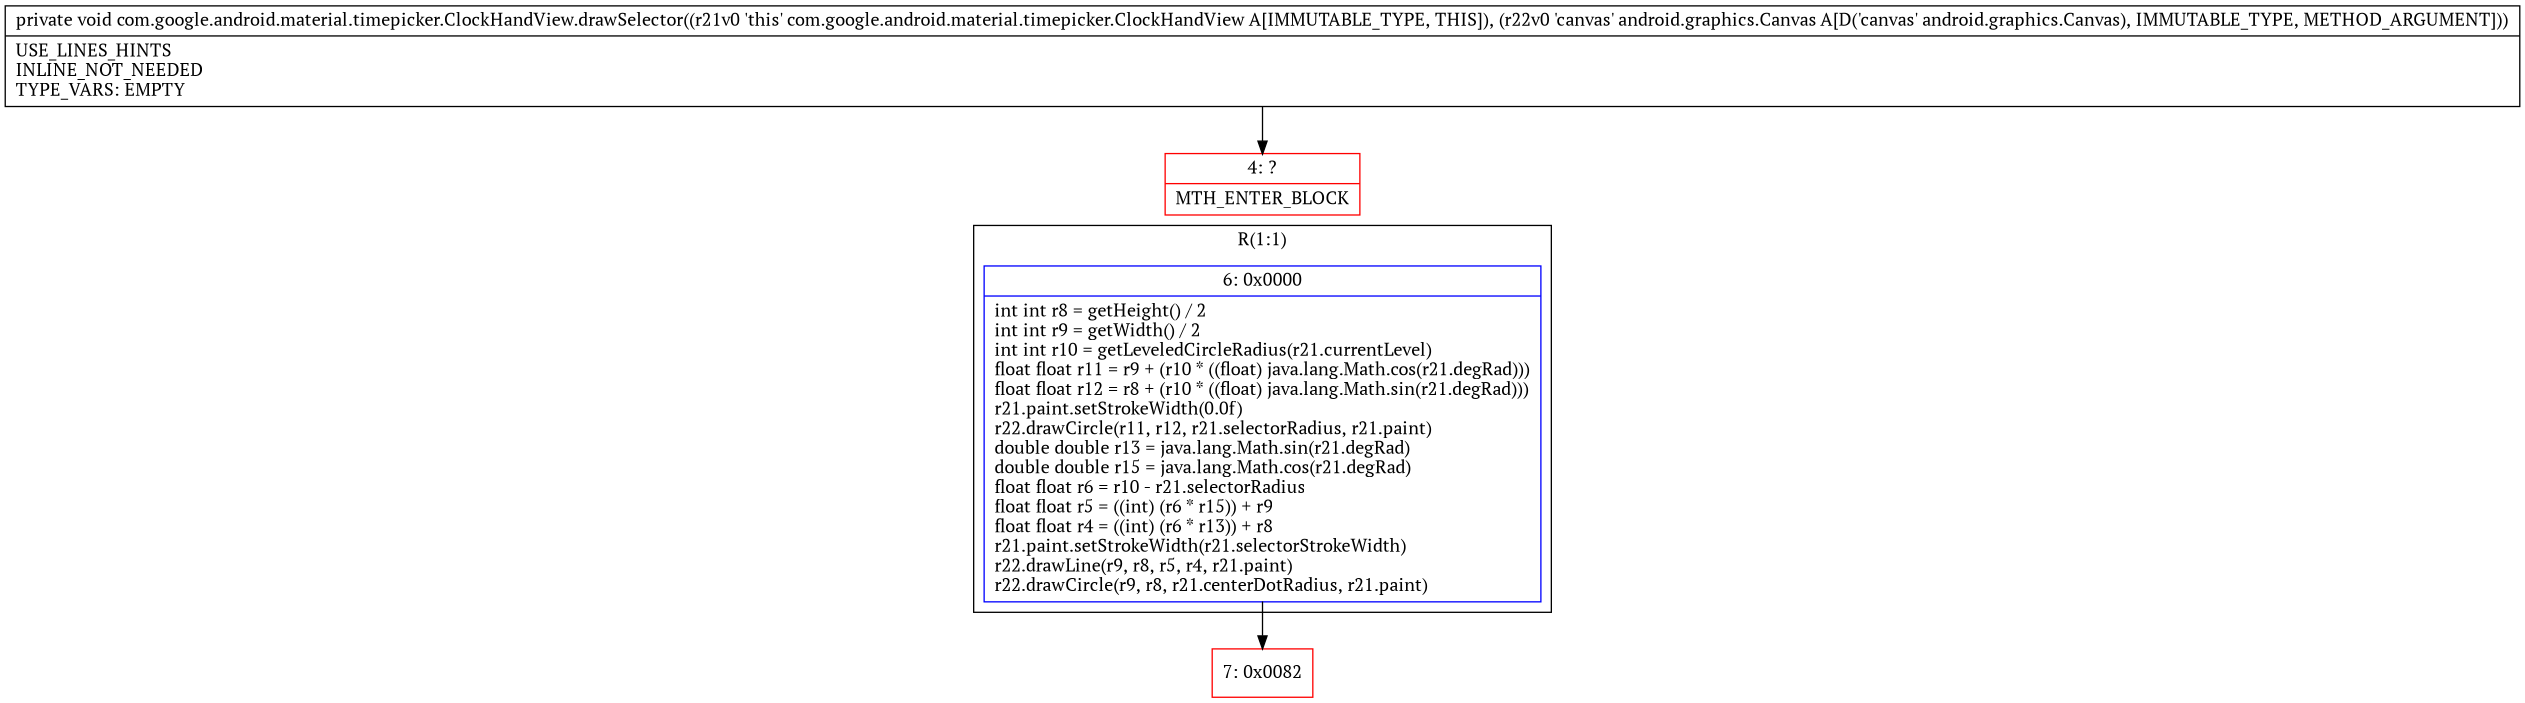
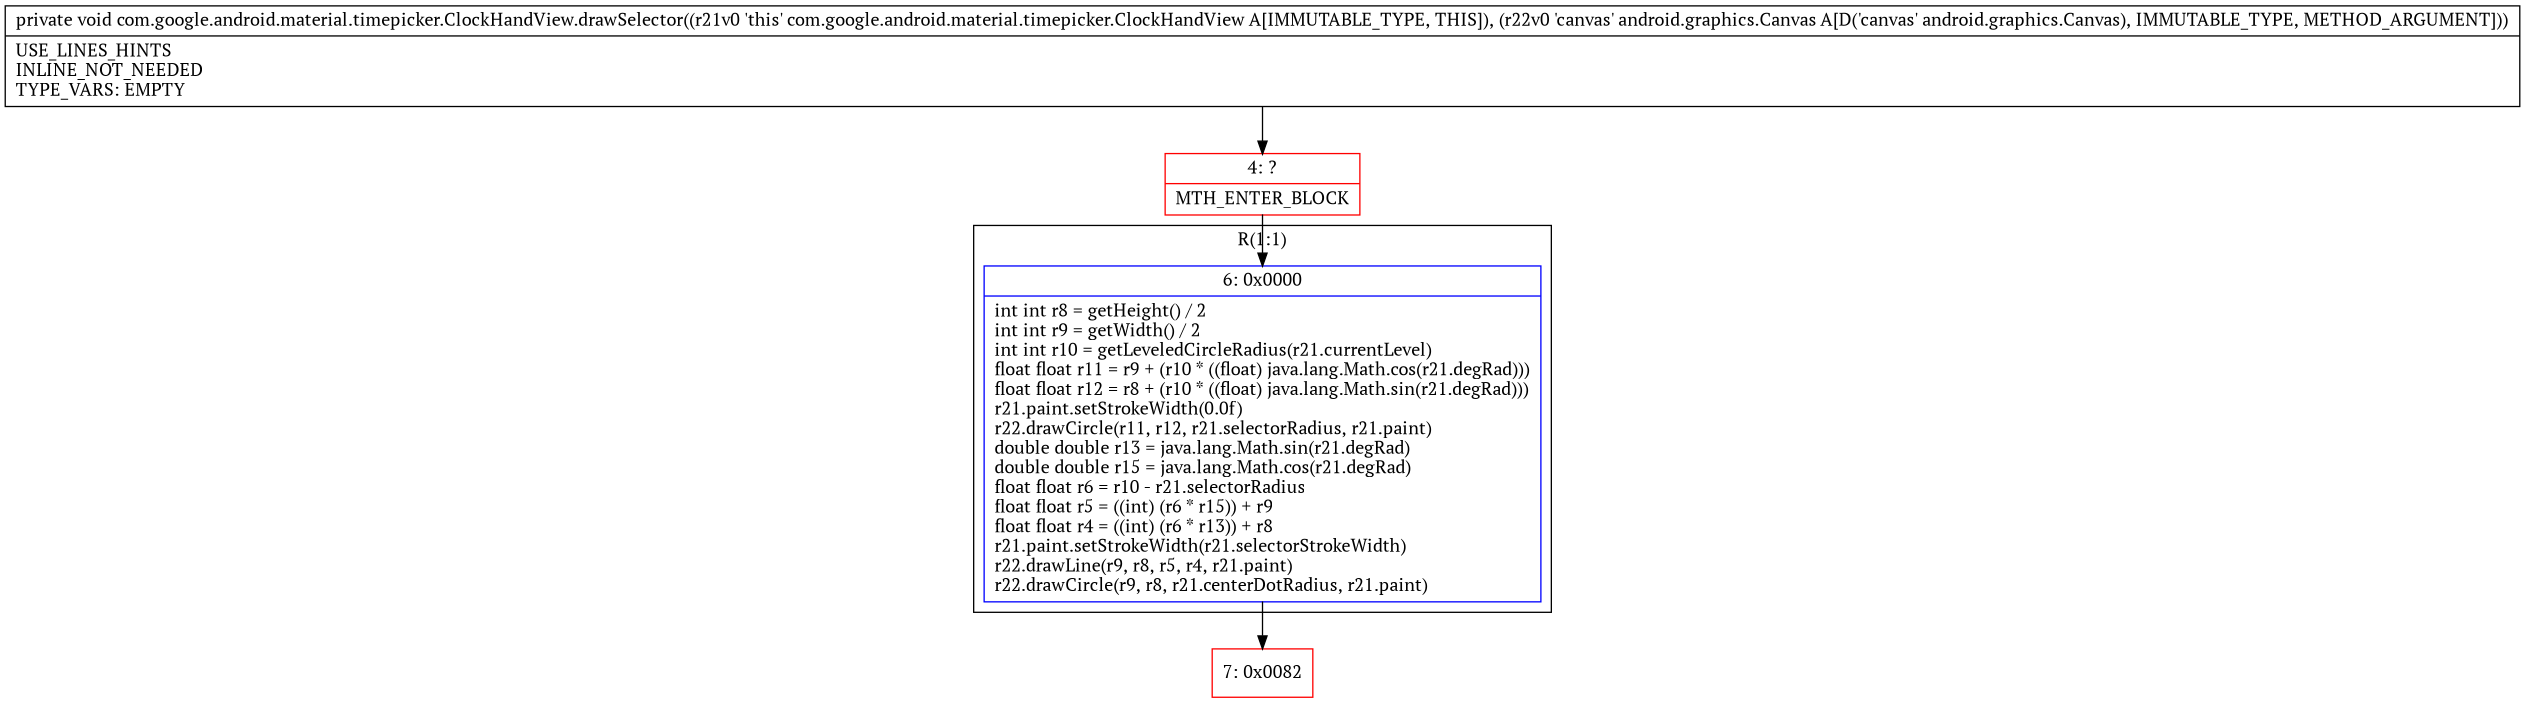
  digraph {
    fontname="PT Serif"
    node [color=red fontname="PT Serif" shape=record]
    edge [fontname="PT Serif"]
    n1 [color=blue label="{6\:\ 0x0000|int int r8 = getHeight() \/ 2\lint int r9 = getWidth() \/ 2\lint int r10 = getLeveledCircleRadius(r21.currentLevel)\lfloat float r11 = r9 + (r10 * ((float) java.lang.Math.cos(r21.degRad)))\lfloat float r12 = r8 + (r10 * ((float) java.lang.Math.sin(r21.degRad)))\lr21.paint.setStrokeWidth(0.0f)\lr22.drawCircle(r11, r12, r21.selectorRadius, r21.paint)\ldouble double r13 = java.lang.Math.sin(r21.degRad)\ldouble double r15 = java.lang.Math.cos(r21.degRad)\lfloat float r6 = r10 \- r21.selectorRadius\lfloat float r5 = ((int) (r6 * r15)) + r9\lfloat float r4 = ((int) (r6 * r13)) + r8\lr21.paint.setStrokeWidth(r21.selectorStrokeWidth)\lr22.drawLine(r9, r8, r5, r4, r21.paint)\lr22.drawCircle(r9, r8, r21.centerDotRadius, r21.paint)\l}"]
    n2 [label="{7\:\ 0x0082}"]
    n3 [label="{4\:\ ?|MTH_ENTER_BLOCK\l}"]
    n4 [label="{private void com.google.android.material.timepicker.ClockHandView.drawSelector((r21v0 'this' com.google.android.material.timepicker.ClockHandView A[IMMUTABLE_TYPE, THIS]), (r22v0 'canvas' android.graphics.Canvas A[D('canvas' android.graphics.Canvas), IMMUTABLE_TYPE, METHOD_ARGUMENT]))  | USE_LINES_HINTS\lINLINE_NOT_NEEDED\lTYPE_VARS: EMPTY\l}" color=""]
    subgraph cluster_1 {
      label="R(1:1)"
      n1
    }
    n1 -> n2
+   n3 -> n1
    n4 -> n3
  }
